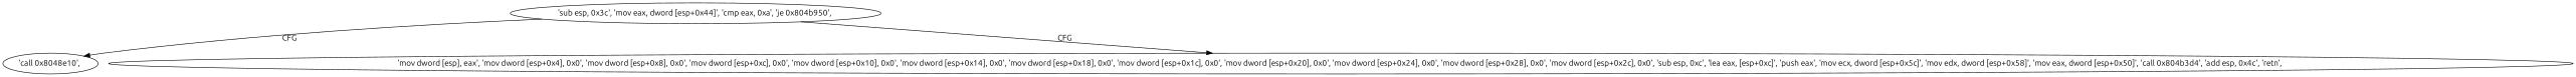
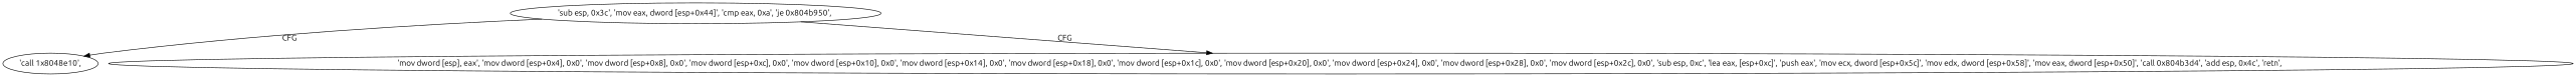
  digraph {
    fontname=Ubuntu
    node [fontname=Ubuntu]
    edge [fontname=Ubuntu]
    n1 [label="'sub esp, 0x3c', 'mov eax, dword [esp+0x44]', 'cmp eax, 0xa', 'je 0x804b950', "]
-   n2 [label="'call 0x8048e10', "]
+   n2 [label="'call 1x8048e10',"]
    n3 [label="'mov dword [esp], eax', 'mov dword [esp+0x4], 0x0', 'mov dword [esp+0x8], 0x0', 'mov dword [esp+0xc], 0x0', 'mov dword [esp+0x10], 0x0', 'mov dword [esp+0x14], 0x0', 'mov dword [esp+0x18], 0x0', 'mov dword [esp+0x1c], 0x0', 'mov dword [esp+0x20], 0x0', 'mov dword [esp+0x24], 0x0', 'mov dword [esp+0x28], 0x0', 'mov dword [esp+0x2c], 0x0', 'sub esp, 0xc', 'lea eax, [esp+0xc]', 'push eax', 'mov ecx, dword [esp+0x5c]', 'mov edx, dword [esp+0x58]', 'mov eax, dword [esp+0x50]', 'call 0x804b3d4', 'add esp, 0x4c', 'retn', "]
    n1 -> n2 [label=CFG]
    n1 -> n3 [label=CFG]
  }
